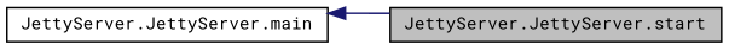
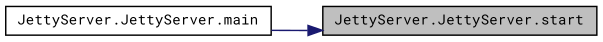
  digraph {
    rankdir=RL
    fontname="Roboto Mono"
    node [color=black fontname="Roboto Mono" fontsize=10 shape=record style=filled]
    n1 [fillcolor=grey75 fontcolor=black height=0.2 label="JettyServer.JettyServer.start" width=0.4]
    n2 [fillcolor=white height=0.2 label="JettyServer.JettyServer.main" width=0.4]
-   n2 -> n1 [color=midnightblue dir=back fontname="Roboto Mono" fontsize=10 labelfontname=Helvetica labelfontsize=10 style=solid]
+   n1 -> n2 [color=midnightblue dir=back fontname="Roboto Mono" fontsize=10 labelfontname=Helvetica labelfontsize=10 style=solid]
  }
